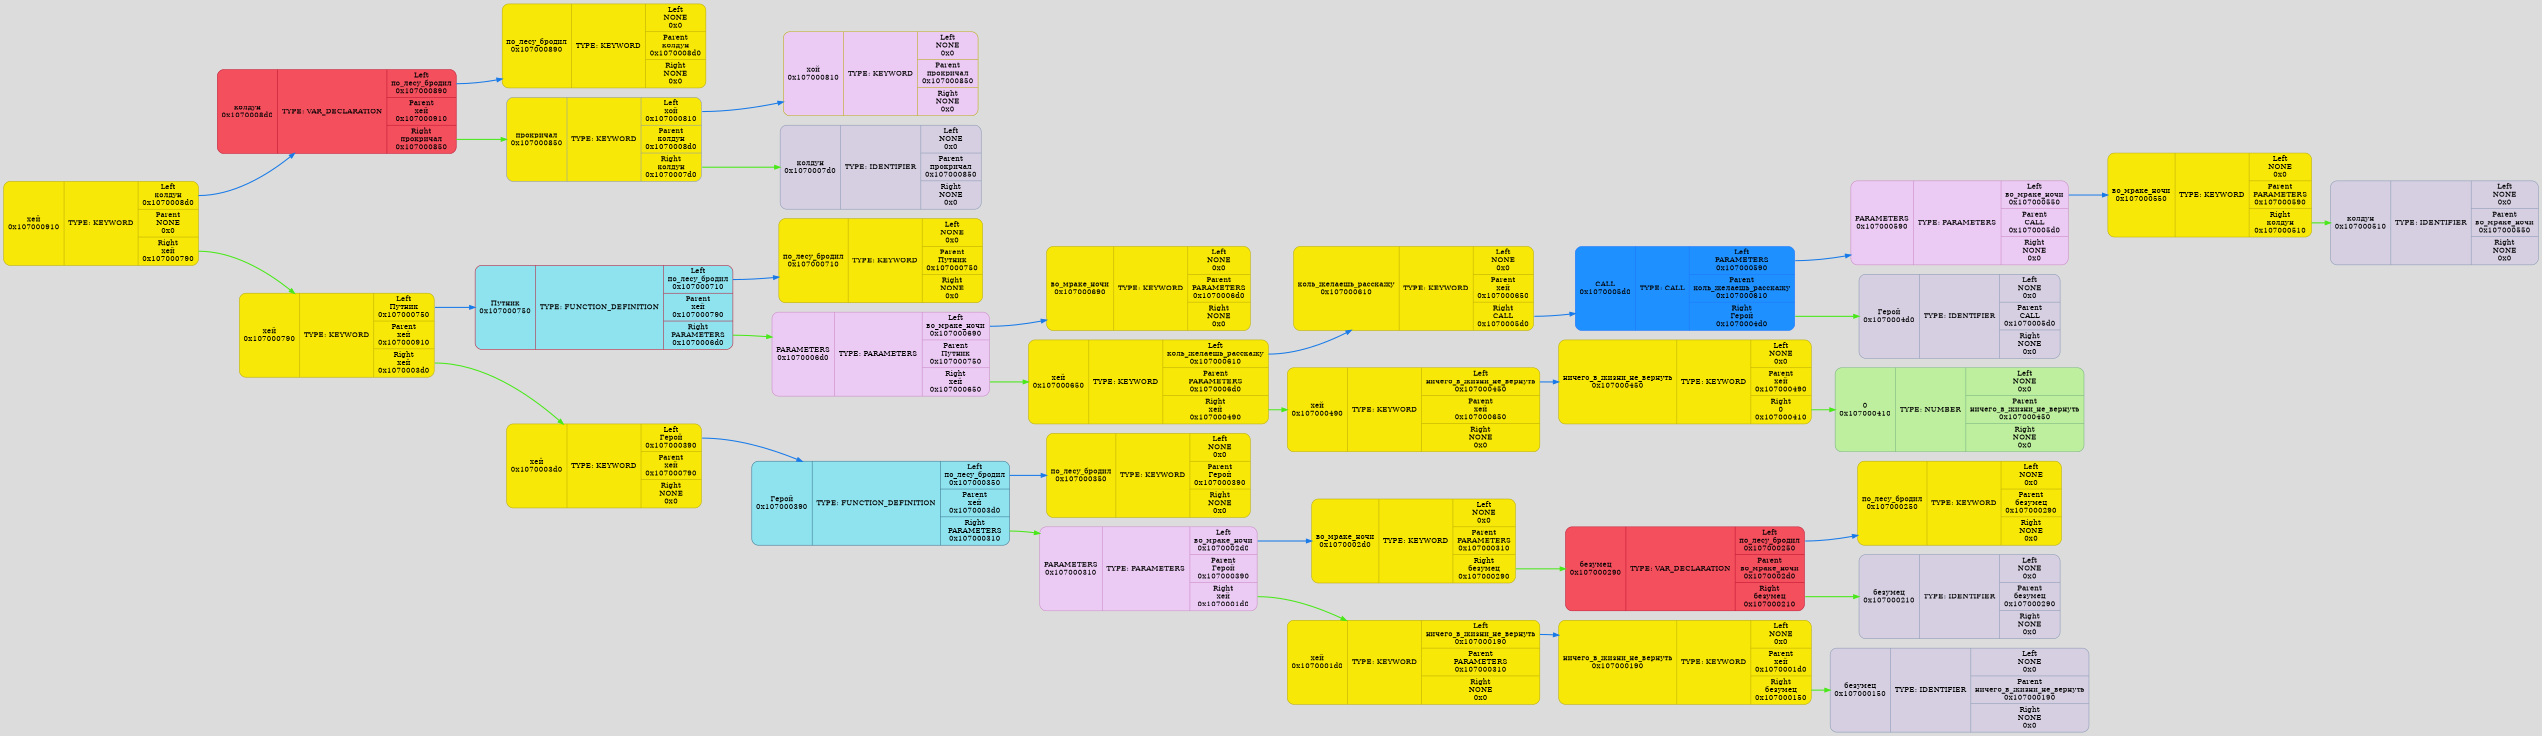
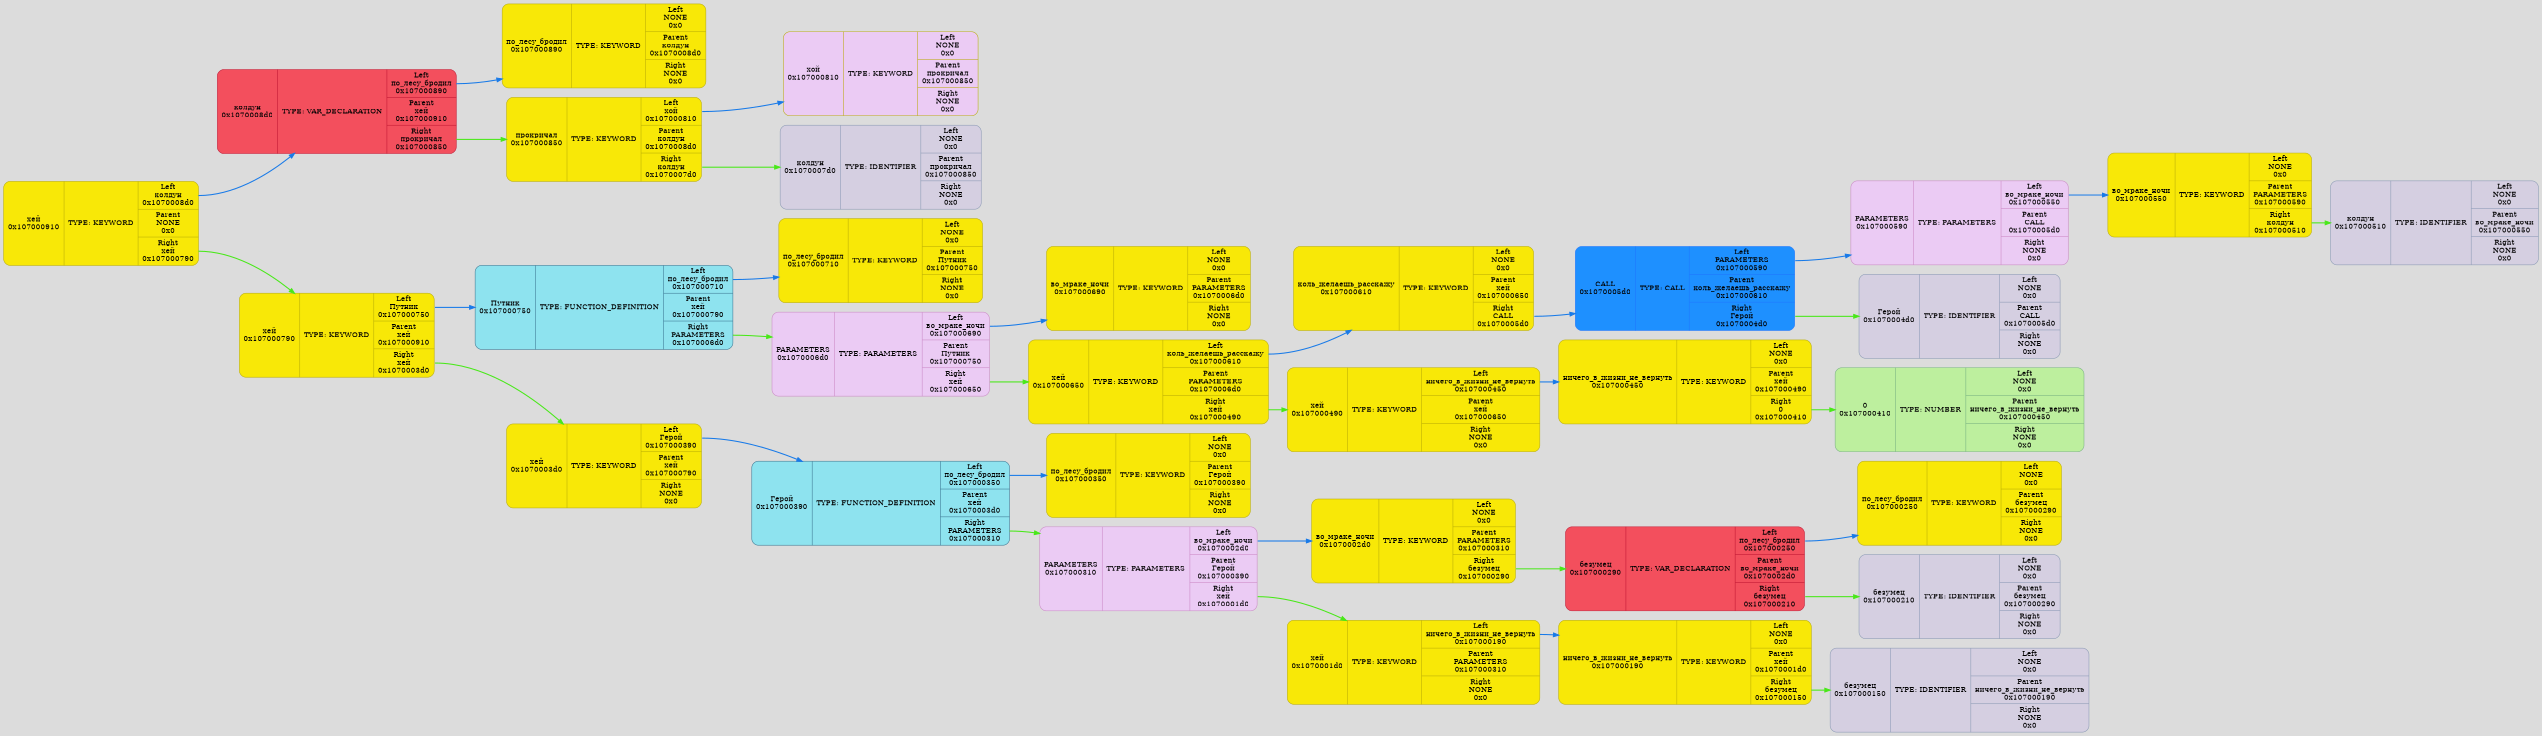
  digraph {
    bgcolor="#DCDCDC"
    fontname=UbuntuMono
    rankdir=LR
    node [color="#B6AA05" fillcolor="#F8E807" fontcolor="#000000" shape=Mrecord style=filled]
    edge [color="#187AE8" style=bold tailport=right]
    n1 [label=" { хей\n0x107000910 | TYPE: KEYWORD| { <left> Left\nколдун\n0x1070008d0 | Parent\nNONE\n0x0 | <right> Right\nхей\n0x107000790 } } "]
    n2 [color="#BD132F" fillcolor="#F34F5D" label=" { колдун\n0x1070008d0 | TYPE: VAR_DECLARATION| { <left> Left\nпо_лесу_бродил\n0x107000890 | Parent\nхей\n0x107000910 | <right> Right\nпрокричал\n0x107000850 } } "]
    n3 [label=" { хей\n0x107000790 | TYPE: KEYWORD| { <left> Left\nПутник\n0x107000750 | Parent\nхей\n0x107000910 | <right> Right\nхей\n0x1070003d0 } } "]
    n4 [label=" { по_лесу_бродил\n0x107000890 | TYPE: KEYWORD| { <left> Left\nNONE\n0x0 | Parent\nколдун\n0x1070008d0 | <right> Right\nNONE\n0x0 } } "]
-   n5 [color="#8797b2" label=" { прокричал\n0x107000850 | TYPE: KEYWORD| { <left> Left\nхой\n0x107000810 | Parent\nколдун\n0x1070008d0 | <right> Right\nколдун\n0x1070007d0 } } "]
-   n6 [color="#BD132F" fillcolor="#8EE3EF" label=" { Путник\n0x107000750 | TYPE: FUNCTION_DEFINITION| { <left> Left\nпо_лесу_бродил\n0x107000710 | Parent\nхей\n0x107000790 | <right> Right\nPARAMETERS\n0x1070006d0 } } "]
+   n5 [label=" { прокричал\n0x107000850 | TYPE: KEYWORD| { <left> Left\nхой\n0x107000810 | Parent\nколдун\n0x1070008d0 | <right> Right\nколдун\n0x1070007d0 } } "]
+   n6 [color="#37718E" fillcolor="#8EE3EF" label=" { Путник\n0x107000750 | TYPE: FUNCTION_DEFINITION| { <left> Left\nпо_лесу_бродил\n0x107000710 | Parent\nхей\n0x107000790 | <right> Right\nPARAMETERS\n0x1070006d0 } } "]
    n7 [label=" { хей\n0x1070003d0 | TYPE: KEYWORD| { <left> Left\nГерой\n0x107000390 | Parent\nхей\n0x107000790 | <right> Right\nNONE\n0x0 } } "]
    n8 [fillcolor="#EBCBF4" label=" { хой\n0x107000810 | TYPE: KEYWORD| { <left> Left\nNONE\n0x0 | Parent\nпрокричал\n0x107000850 | <right> Right\nNONE\n0x0 } } "]
    n9 [color="#8797b2" fillcolor="#D5CFE1" label=" { колдун\n0x1070007d0 | TYPE: IDENTIFIER| { <left> Left\nNONE\n0x0 | Parent\nпрокричал\n0x107000850 | <right> Right\nNONE\n0x0 } } "]
    n10 [label=" { по_лесу_бродил\n0x107000710 | TYPE: KEYWORD| { <left> Left\nNONE\n0x0 | Parent\nПутник\n0x107000750 | <right> Right\nNONE\n0x0 } } "]
    n11 [color="#C986C3" fillcolor="#EBCBF4" label=" { PARAMETERS\n0x1070006d0 | TYPE: PARAMETERS| { <left> Left\nво_мраке_ночи\n0x107000690 | Parent\nПутник\n0x107000750 | <right> Right\nхей\n0x107000650 } } "]
    n12 [color="#37718E" fillcolor="#8EE3EF" label=" { Герой\n0x107000390 | TYPE: FUNCTION_DEFINITION| { <left> Left\nпо_лесу_бродил\n0x107000350 | Parent\nхей\n0x1070003d0 | <right> Right\nPARAMETERS\n0x107000310 } } "]
    n13 [label=" { во_мраке_ночи\n0x107000690 | TYPE: KEYWORD| { <left> Left\nNONE\n0x0 | Parent\nPARAMETERS\n0x1070006d0 | <right> Right\nNONE\n0x0 } } "]
    n14 [label=" { хей\n0x107000650 | TYPE: KEYWORD| { <left> Left\nколь_желаешь_расскажу\n0x107000610 | Parent\nPARAMETERS\n0x1070006d0 | <right> Right\nхей\n0x107000490 } } "]
    n15 [label=" { коль_желаешь_расскажу\n0x107000610 | TYPE: KEYWORD| { <left> Left\nNONE\n0x0 | Parent\nхей\n0x107000650 | <right> Right\nCALL\n0x1070005d0 } } "]
    n16 [label=" { хей\n0x107000490 | TYPE: KEYWORD| { <left> Left\nничего_в_жизни_не_вернуть\n0x107000450 | Parent\nхей\n0x107000650 | <right> Right\nNONE\n0x0 } } "]
    n17 [color="#1F75FE" fillcolor="#1E90FF" label=" { CALL\n0x1070005d0 | TYPE: CALL| { <left> Left\nPARAMETERS\n0x107000590 | Parent\nколь_желаешь_расскажу\n0x107000610 | <right> Right\nГерой\n0x1070004d0 } } "]
    n18 [label=" { ничего_в_жизни_не_вернуть\n0x107000450 | TYPE: KEYWORD| { <left> Left\nNONE\n0x0 | Parent\nхей\n0x107000490 | <right> Right\n0\n0x107000410 } } "]
    n19 [color="#C986C3" fillcolor="#EBCBF4" label=" { PARAMETERS\n0x107000590 | TYPE: PARAMETERS| { <left> Left\nво_мраке_ночи\n0x107000550 | Parent\nCALL\n0x1070005d0 | <right> Right\nNONE\n0x0 } } "]
    n20 [color="#8797b2" fillcolor="#D5CFE1" label=" { Герой\n0x1070004d0 | TYPE: IDENTIFIER| { <left> Left\nNONE\n0x0 | Parent\nCALL\n0x1070005d0 | <right> Right\nNONE\n0x0 } } "]
    n21 [label=" { во_мраке_ночи\n0x107000550 | TYPE: KEYWORD| { <left> Left\nNONE\n0x0 | Parent\nPARAMETERS\n0x107000590 | <right> Right\nколдун\n0x107000510 } } "]
    n22 [color="#8797b2" fillcolor="#D5CFE1" label=" { колдун\n0x107000510 | TYPE: IDENTIFIER| { <left> Left\nNONE\n0x0 | Parent\nво_мраке_ночи\n0x107000550 | <right> Right\nNONE\n0x0 } } "]
    n23 [color="#74AF80" fillcolor="#BDEF9E" label=" { 0\n0x107000410 | TYPE: NUMBER| { <left> Left\nNONE\n0x0 | Parent\nничего_в_жизни_не_вернуть\n0x107000450 | <right> Right\nNONE\n0x0 } } "]
    n24 [label=" { по_лесу_бродил\n0x107000350 | TYPE: KEYWORD| { <left> Left\nNONE\n0x0 | Parent\nГерой\n0x107000390 | <right> Right\nNONE\n0x0 } } "]
    n25 [color="#C986C3" fillcolor="#EBCBF4" label=" { PARAMETERS\n0x107000310 | TYPE: PARAMETERS| { <left> Left\nво_мраке_ночи\n0x1070002d0 | Parent\nГерой\n0x107000390 | <right> Right\nхей\n0x1070001d0 } } "]
    n26 [label=" { во_мраке_ночи\n0x1070002d0 | TYPE: KEYWORD| { <left> Left\nNONE\n0x0 | Parent\nPARAMETERS\n0x107000310 | <right> Right\nбезумец\n0x107000290 } } "]
    n27 [label=" { хей\n0x1070001d0 | TYPE: KEYWORD| { <left> Left\nничего_в_жизни_не_вернуть\n0x107000190 | Parent\nPARAMETERS\n0x107000310 | <right> Right\nNONE\n0x0 } } "]
    n28 [color="#BD132F" fillcolor="#F34F5D" label=" { безумец\n0x107000290 | TYPE: VAR_DECLARATION| { <left> Left\nпо_лесу_бродил\n0x107000250 | Parent\nво_мраке_ночи\n0x1070002d0 | <right> Right\nбезумец\n0x107000210 } } "]
    n29 [label=" { ничего_в_жизни_не_вернуть\n0x107000190 | TYPE: KEYWORD| { <left> Left\nNONE\n0x0 | Parent\nхей\n0x1070001d0 | <right> Right\nбезумец\n0x107000150 } } "]
    n30 [label=" { по_лесу_бродил\n0x107000250 | TYPE: KEYWORD| { <left> Left\nNONE\n0x0 | Parent\nбезумец\n0x107000290 | <right> Right\nNONE\n0x0 } } "]
    n31 [color="#8797b2" fillcolor="#D5CFE1" label=" { безумец\n0x107000210 | TYPE: IDENTIFIER| { <left> Left\nNONE\n0x0 | Parent\nбезумец\n0x107000290 | <right> Right\nNONE\n0x0 } } "]
    n32 [color="#8797b2" fillcolor="#D5CFE1" label=" { безумец\n0x107000150 | TYPE: IDENTIFIER| { <left> Left\nNONE\n0x0 | Parent\nничего_в_жизни_не_вернуть\n0x107000190 | <right> Right\nNONE\n0x0 } } "]
    n1 -> n2 [tailport=left]
    n1 -> n3 [color="#48E818"]
    n2 -> n4 [tailport=left]
    n2 -> n5 [color="#48E818"]
    n3 -> n6 [tailport=left]
    n3 -> n7 [color="#48E818"]
    n5 -> n8 [tailport=left]
    n5 -> n9 [color="#48E818"]
    n6 -> n10 [tailport=left]
    n6 -> n11 [color="#48E818"]
    n7 -> n12 [tailport=left]
    n11 -> n13 [tailport=left]
    n11 -> n14 [color="#48E818"]
    n12 -> n24 [tailport=left]
    n12 -> n25 [color="#48E818"]
    n14 -> n15 [tailport=left]
    n14 -> n16 [color="#48E818"]
    n15 -> n17
    n16 -> n18 [tailport=left]
    n17 -> n19 [tailport=left]
    n17 -> n20 [color="#48E818"]
    n18 -> n23 [color="#48E818"]
    n19 -> n21 [tailport=left]
    n21 -> n22 [color="#48E818"]
    n25 -> n26 [tailport=left]
    n25 -> n27 [color="#48E818"]
    n26 -> n28 [color="#48E818"]
    n27 -> n29 [tailport=left]
    n28 -> n30 [tailport=left]
    n28 -> n31 [color="#48E818"]
    n29 -> n32 [color="#48E818"]
  }
